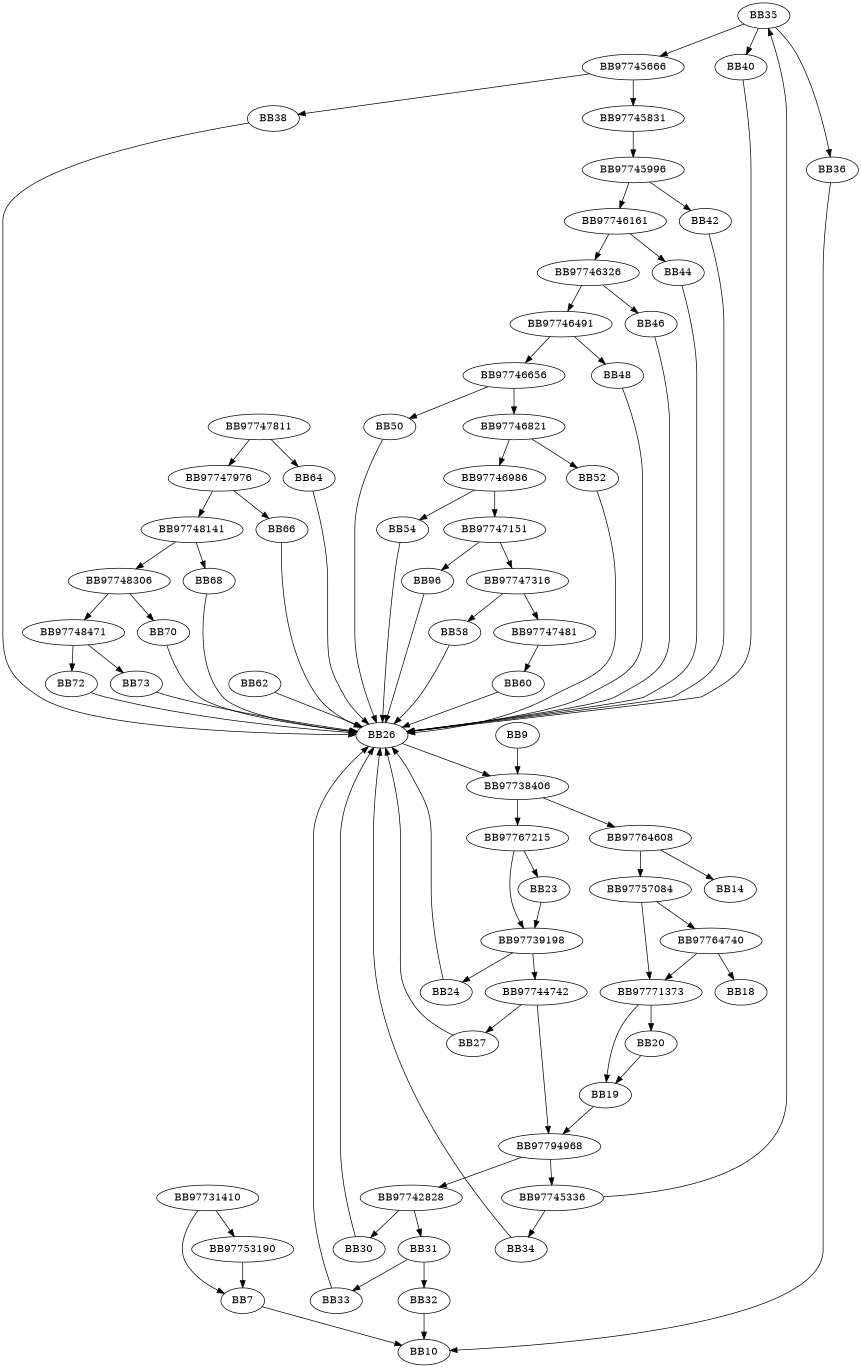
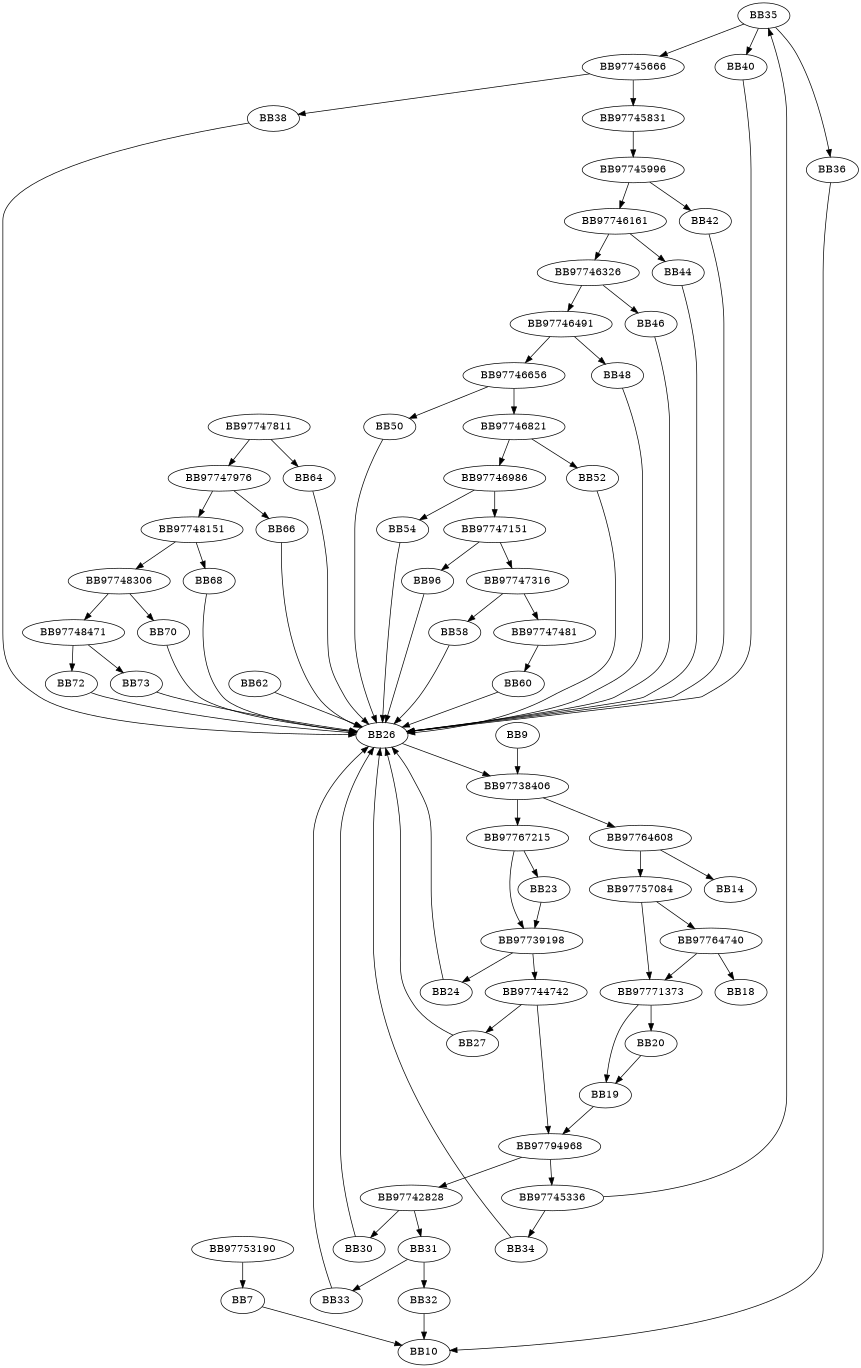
  digraph {
-   BB97731410
    BB7
    BB97753190
    BB10
    BB9
    BB97738406
    BB97764608
    BB97767215
    BB14
    BB97757084
    BB97739198
    BB23
    BB97764740
    BB97771373
    BB24
    BB97744742
    BB18
    BB19
    BB20
    BB97794968
    BB97745336
    BB97742828
    BB34
    BB35
    BB30
    BB31
    BB26
    BB27
    BB36
    BB97745666
    BB40
    BB32
    BB33
    BB38
    BB97745831
    BB97745996
    BB42
    BB97746161
    BB44
    BB97746326
    BB46
    BB97746491
    BB48
    BB97746656
    BB50
    BB97746821
    BB52
    BB97746986
    BB54
    BB97747151
    n51 [label=BB96]
    BB97747316
    BB58
    BB97747481
    BB60
    BB62
    BB97747811
    BB64
    BB97747976
    BB66
-   BB97748141
+   BB97748141 [label=BB97748151]
    BB68
    BB97748306
    BB70
    BB97748471
    BB72
    BB73
-   BB97731410 -> BB7
-   BB97731410 -> BB97753190
    BB7 -> BB10
    BB97753190 -> BB7
    BB9 -> BB97738406
    BB97738406 -> BB97764608
    BB97738406 -> BB97767215
    BB97764608 -> BB14
    BB97764608 -> BB97757084
    BB97767215 -> BB97739198
    BB97767215 -> BB23
    BB97757084 -> BB97764740
    BB97757084 -> BB97771373
    BB97739198 -> BB24
    BB97739198 -> BB97744742
    BB23 -> BB97739198
    BB97764740 -> BB97771373
    BB97764740 -> BB18
    BB97771373 -> BB19
    BB97771373 -> BB20
    BB24 -> BB26
    BB97744742 -> BB97794968
    BB97744742 -> BB27
    BB19 -> BB97794968
    BB20 -> BB19
    BB97794968 -> BB97745336
    BB97794968 -> BB97742828
    BB97745336 -> BB34
    BB97745336 -> BB35
    BB97742828 -> BB30
    BB97742828 -> BB31
    BB34 -> BB26
    BB35 -> BB36
    BB35 -> BB97745666
    BB35 -> BB40
    BB30 -> BB26
    BB31 -> BB32
    BB31 -> BB33
    BB26 -> BB97738406
    BB27 -> BB26
    BB36 -> BB10
    BB97745666 -> BB38
    BB97745666 -> BB97745831
    BB40 -> BB26
    BB32 -> BB10
    BB33 -> BB26
    BB38 -> BB26
    BB97745831 -> BB97745996
    BB97745996 -> BB42
    BB97745996 -> BB97746161
    BB42 -> BB26
    BB97746161 -> BB44
    BB97746161 -> BB97746326
    BB44 -> BB26
    BB97746326 -> BB46
    BB97746326 -> BB97746491
    BB46 -> BB26
    BB97746491 -> BB48
    BB97746491 -> BB97746656
    BB48 -> BB26
    BB97746656 -> BB50
    BB97746656 -> BB97746821
    BB50 -> BB26
    BB97746821 -> BB52
    BB97746821 -> BB97746986
    BB52 -> BB26
    BB97746986 -> BB54
    BB97746986 -> BB97747151
    BB54 -> BB26
    BB97747151 -> n51
    BB97747151 -> BB97747316
    n51 -> BB26
    BB97747316 -> BB58
    BB97747316 -> BB97747481
    BB58 -> BB26
    BB97747481 -> BB60
    BB60 -> BB26
    BB62 -> BB26
    BB97747811 -> BB64
    BB97747811 -> BB97747976
    BB64 -> BB26
    BB97747976 -> BB66
    BB97747976 -> BB97748141
    BB66 -> BB26
    BB97748141 -> BB68
    BB97748141 -> BB97748306
    BB68 -> BB26
    BB97748306 -> BB70
    BB97748306 -> BB97748471
    BB70 -> BB26
    BB97748471 -> BB72
    BB97748471 -> BB73
    BB72 -> BB26
    BB73 -> BB26
  }
